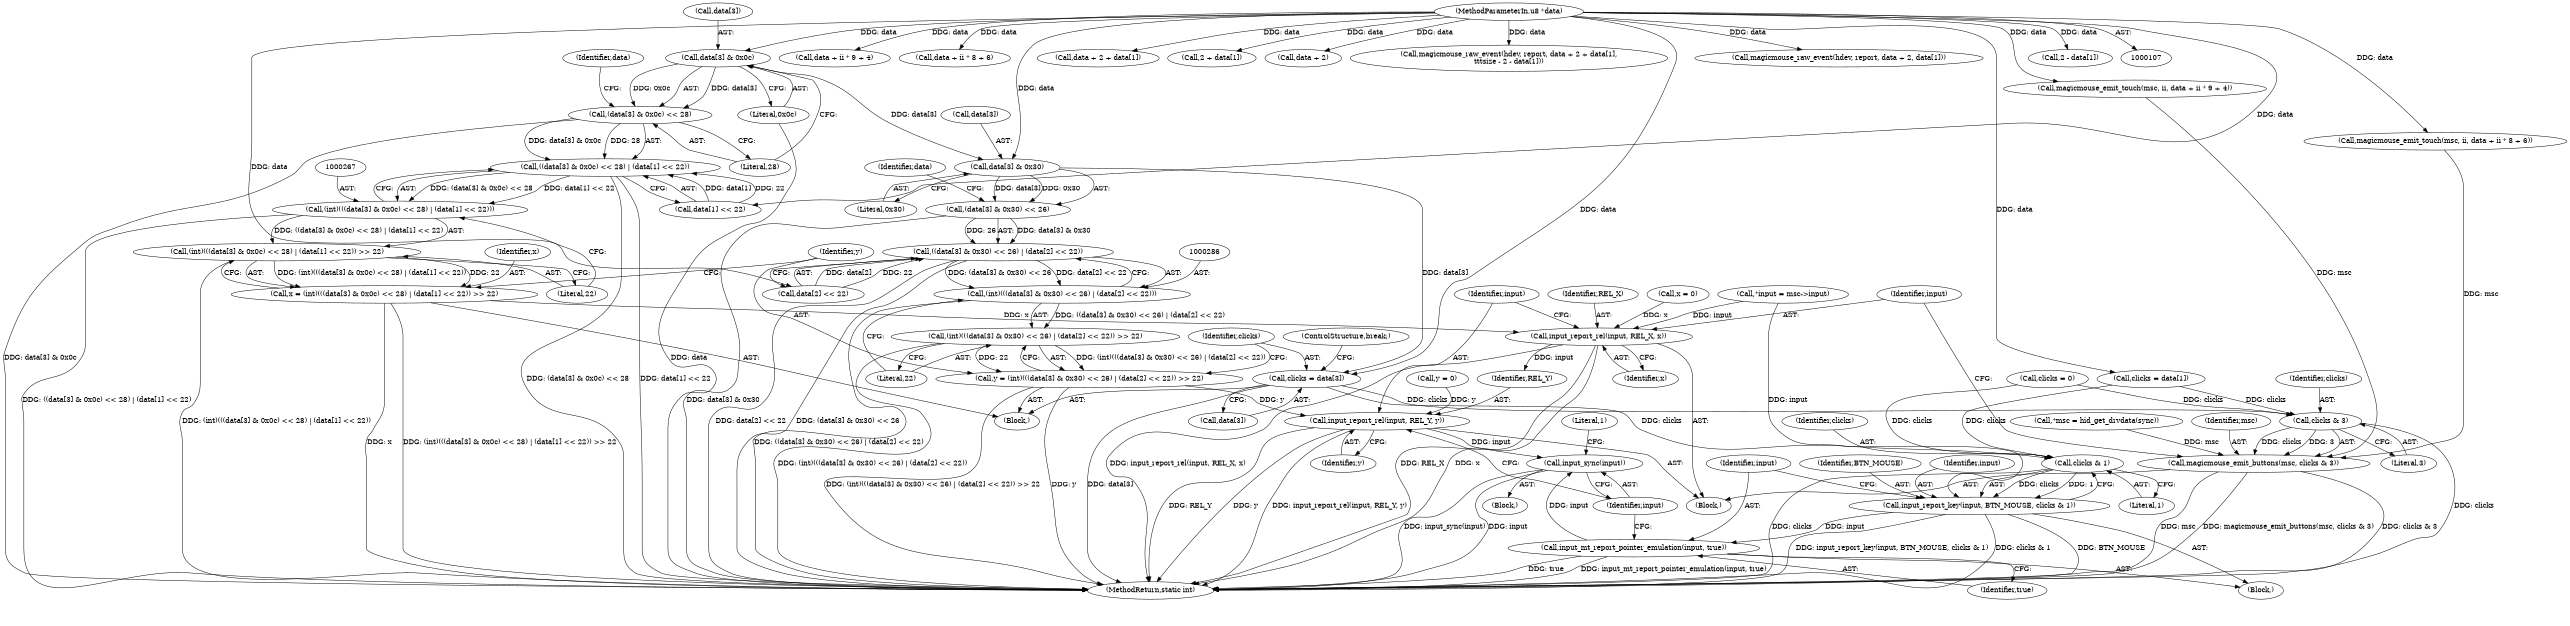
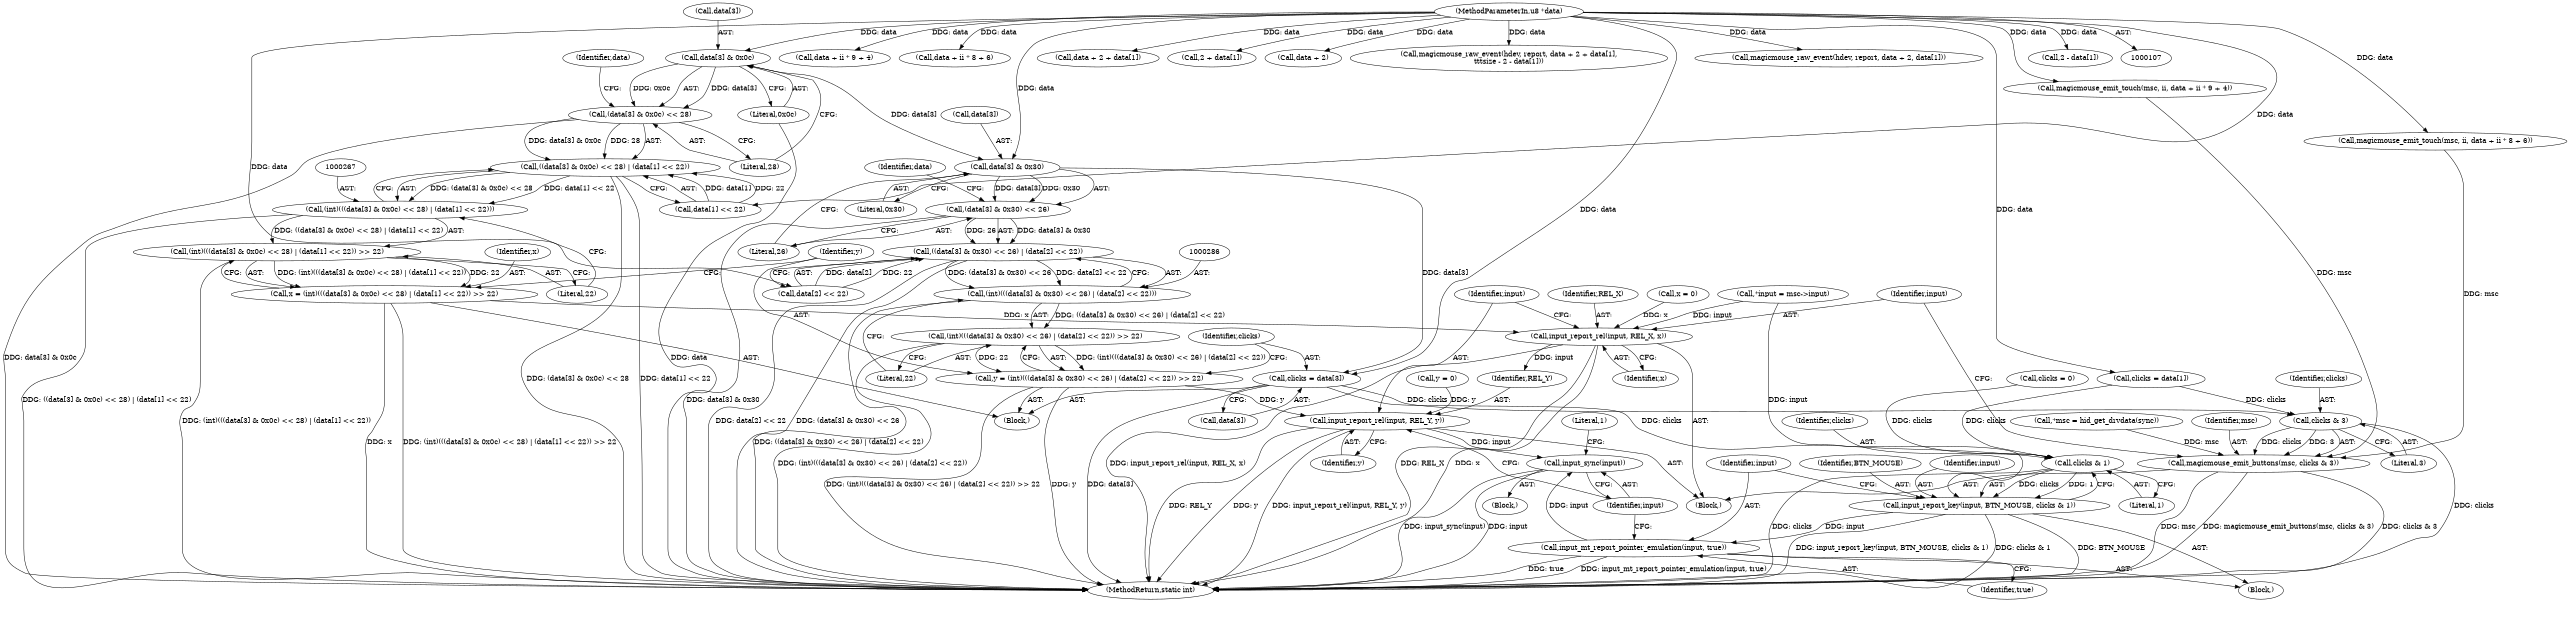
  digraph {
    n1 [label="(Call,data[3] & 0x0c)"]
    n2 [label="(Call,(data[3] & 0x0c) << 28)"]
    n3 [label="(Call,data[3] & 0x30)"]
    n4 [label="(Literal,0x0c)"]
    n5 [label="(MethodReturn,static int)"]
    n6 [label="(Call,((data[3] & 0x0c) << 28) | (data[1] << 22))"]
    n7 [label="(Literal,28)"]
    n8 [label="(Call,clicks = data[3])"]
    n9 [label="(Call,(data[3] & 0x30) << 26)"]
    n10 [label="(Literal,0x30)"]
    n11 [label="(MethodParameterIn,u8 *data)"]
    n12 [label="(Call,magicmouse_emit_touch(msc, ii, data + ii * 9 + 4))"]
    n13 [label="(Call,data + ii * 9 + 4)"]
    n14 [label="(Call,data + ii * 8 + 6)"]
    n15 [label="(Call,magicmouse_emit_touch(msc, ii, data + ii * 8 + 6))"]
    n16 [label="(Call,data + 2 + data[1])"]
    n17 [label="(Call,2 + data[1])"]
    n18 [label="(Call,data + 2)"]
    n19 [label="(Call,magicmouse_raw_event(hdev, report, data + 2 + data[1],\n\t\t\tsize - 2 - data[1]))"]
    n20 [label="(Call,clicks = data[1])"]
    n21 [label="(Call,magicmouse_raw_event(hdev, report, data + 2, data[1]))"]
    n22 [label="(Call,data[1] << 22)"]
    n23 [label="(Call,data[2] << 22)"]
    n24 [label="(Call,2 - data[1])"]
    1000107
    n26 [label="(Block,)"]
    n27 [label="(Call,clicks & 3)"]
    n28 [label="(Call,clicks & 1)"]
    n29 [label="(Call,data[3])"]
    n30 [label="(Call,magicmouse_emit_buttons(msc, clicks & 3))"]
    n31 [label="(Call,((data[3] & 0x30) << 26) | (data[2] << 22))"]
    n32 [label="(Call,(int)(((data[3] & 0x0c) << 28) | (data[1] << 22)))"]
    n33 [label="(Call,(int)(((data[3] & 0x0c) << 28) | (data[1] << 22)) >> 22)"]
    n34 [label="(Call,x = (int)(((data[3] & 0x0c) << 28) | (data[1] << 22)) >> 22)"]
    n35 [label="(Literal,22)"]
    n36 [label="(Call,input_report_rel(input, REL_X, x))"]
    n37 [label="(Block,)"]
    n38 [label="(Identifier,x)"]
    n39 [label="(Identifier,REL_Y)"]
    n40 [label="(Call,input_report_rel(input, REL_Y, y))"]
    n41 [label="(Call,input_sync(input))"]
    n42 [label="(Identifier,y)"]
    n43 [label="(Identifier,input)"]
    n44 [label="(Block,)"]
    n45 [label="(Call,input_mt_report_pointer_emulation(input, true))"]
+   n46 [label="(Literal,26)"]
    n47 [label="(Call,(int)(((data[3] & 0x30) << 26) | (data[2] << 22)))"]
    n48 [label="(Call,(int)(((data[3] & 0x30) << 26) | (data[2] << 22)) >> 22)"]
    n49 [label="(Call,y = (int)(((data[3] & 0x30) << 26) | (data[2] << 22)) >> 22)"]
    n50 [label="(Literal,22)"]
    n51 [label="(Literal,3)"]
    n52 [label="(Call,input_report_key(input, BTN_MOUSE, clicks & 1))"]
    n53 [label="(Literal,1)"]
    n54 [label="(Block,)"]
    n55 [label="(Identifier,true)"]
-   n56 [label="(ControlStructure,break;)"]
    n57 [label="(Identifier,input)"]
    n58 [label="(Identifier,data)"]
    n59 [label="(Call,*input = msc->input)"]
    n60 [label="(Identifier,clicks)"]
    n61 [label="(Call,data[3])"]
    n62 [label="(Identifier,BTN_MOUSE)"]
    n63 [label="(Identifier,clicks)"]
    n64 [label="(Identifier,REL_X)"]
    n65 [label="(Identifier,input)"]
    n66 [label="(Identifier,input)"]
    n67 [label="(Identifier,msc)"]
    n68 [label="(Call,x = 0)"]
    n69 [label="(Literal,1)"]
    n70 [label="(Call,data[3])"]
    n71 [label="(Identifier,input)"]
    n72 [label="(Identifier,x)"]
    n73 [label="(Call,*msc = hid_get_drvdata(sync))"]
    n74 [label="(Identifier,clicks)"]
    n75 [label="(Identifier,y)"]
    n76 [label="(Identifier,data)"]
    n77 [label="(Call,y = 0)"]
    n78 [label="(Call,clicks = 0)"]
    1000267
    1000286
    n1 -> n2 [label="AST: "]
    n1 -> n2 [label="DDG: data[3]"]
    n1 -> n2 [label="DDG: 0x0c"]
    n1 -> n3 [label="DDG: data[3]"]
    n1 -> n4 [label="CFG: "]
    n2 -> n5 [label="DDG: data[3] & 0x0c"]
    n2 -> n6 [label="AST: "]
    n2 -> n6 [label="DDG: data[3] & 0x0c"]
    n2 -> n6 [label="DDG: 28"]
    n2 -> n7 [label="CFG: "]
    n3 -> n8 [label="DDG: data[3]"]
    n3 -> n9 [label="AST: "]
    n3 -> n9 [label="DDG: data[3]"]
    n3 -> n9 [label="DDG: 0x30"]
    n3 -> n10 [label="CFG: "]
    n4 -> n1 [label="AST: "]
    n4 -> n5 [label="DDG: data"]
    n6 -> n5 [label="DDG: (data[3] & 0x0c) << 28"]
    n6 -> n5 [label="DDG: data[1] << 22"]
    n6 -> n22 [label="CFG: "]
    n6 -> n32 [label="AST: "]
    n6 -> n32 [label="DDG: (data[3] & 0x0c) << 28"]
    n6 -> n32 [label="DDG: data[1] << 22"]
    n7 -> n1 [label="CFG: "]
    n7 -> n2 [label="AST: "]
    n8 -> n5 [label="DDG: data[3]"]
    n8 -> n26 [label="AST: "]
    n8 -> n27 [label="DDG: clicks"]
    n8 -> n28 [label="DDG: clicks"]
    n8 -> n29 [label="CFG: "]
    n9 -> n5 [label="DDG: data[3] & 0x30"]
    n9 -> n31 [label="AST: "]
    n9 -> n31 [label="DDG: data[3] & 0x30"]
    n9 -> n31 [label="DDG: 26"]
+   n9 -> n46 [label="CFG: "]
    n10 -> n3 [label="AST: "]
    n11 -> n1 [label="DDG: data"]
    n11 -> n3 [label="DDG: data"]
    n11 -> n8 [label="DDG: data"]
    n11 -> n12 [label="DDG: data"]
    n11 -> n13 [label="DDG: data"]
    n11 -> n14 [label="DDG: data"]
    n11 -> n15 [label="DDG: data"]
    n11 -> n16 [label="DDG: data"]
    n11 -> n17 [label="DDG: data"]
    n11 -> n18 [label="DDG: data"]
    n11 -> n19 [label="DDG: data"]
    n11 -> n20 [label="DDG: data"]
    n11 -> n21 [label="DDG: data"]
    n11 -> n22 [label="DDG: data"]
    n11 -> n23 [label="DDG: data"]
    n11 -> n24 [label="DDG: data"]
    n11 -> 1000107 [label="AST: "]
    n12 -> n30 [label="DDG: msc"]
    n15 -> n30 [label="DDG: msc"]
    n20 -> n27 [label="DDG: clicks"]
    n20 -> n28 [label="DDG: clicks"]
    n22 -> n6 [label="AST: "]
    n22 -> n6 [label="DDG: data[1]"]
    n22 -> n6 [label="DDG: 22"]
    n23 -> n31 [label="AST: "]
    n23 -> n31 [label="DDG: data[2]"]
    n23 -> n31 [label="DDG: 22"]
    n27 -> n5 [label="DDG: clicks"]
    n27 -> n30 [label="AST: "]
    n27 -> n30 [label="DDG: clicks"]
    n27 -> n30 [label="DDG: 3"]
    n27 -> n51 [label="CFG: "]
    n28 -> n5 [label="DDG: clicks"]
    n28 -> n52 [label="AST: "]
    n28 -> n52 [label="DDG: clicks"]
    n28 -> n52 [label="DDG: 1"]
    n28 -> n53 [label="CFG: "]
    n29 -> n8 [label="AST: "]
    n30 -> n5 [label="DDG: clicks & 3"]
    n30 -> n5 [label="DDG: msc"]
    n30 -> n5 [label="DDG: magicmouse_emit_buttons(msc, clicks & 3)"]
    n30 -> n37 [label="AST: "]
    n31 -> n5 [label="DDG: data[2] << 22"]
    n31 -> n5 [label="DDG: (data[3] & 0x30) << 26"]
    n31 -> n23 [label="CFG: "]
    n31 -> n47 [label="AST: "]
    n31 -> n47 [label="DDG: (data[3] & 0x30) << 26"]
    n31 -> n47 [label="DDG: data[2] << 22"]
    n32 -> n5 [label="DDG: ((data[3] & 0x0c) << 28) | (data[1] << 22)"]
    n32 -> n6 [label="CFG: "]
    n32 -> n33 [label="AST: "]
    n32 -> n33 [label="DDG: ((data[3] & 0x0c) << 28) | (data[1] << 22)"]
    n33 -> n5 [label="DDG: (int)(((data[3] & 0x0c) << 28) | (data[1] << 22))"]
    n33 -> n34 [label="AST: "]
    n33 -> n34 [label="DDG: (int)(((data[3] & 0x0c) << 28) | (data[1] << 22))"]
    n33 -> n34 [label="DDG: 22"]
    n33 -> n35 [label="CFG: "]
    n34 -> n5 [label="DDG: (int)(((data[3] & 0x0c) << 28) | (data[1] << 22)) >> 22"]
    n34 -> n5 [label="DDG: x"]
    n34 -> n26 [label="AST: "]
    n34 -> n33 [label="CFG: "]
    n34 -> n36 [label="DDG: x"]
    n35 -> n32 [label="CFG: "]
    n35 -> n33 [label="AST: "]
    n36 -> n5 [label="DDG: input_report_rel(input, REL_X, x)"]
    n36 -> n5 [label="DDG: REL_X"]
    n36 -> n5 [label="DDG: x"]
    n36 -> n37 [label="AST: "]
    n36 -> n38 [label="CFG: "]
    n36 -> n39 [label="DDG: input"]
    n38 -> n36 [label="AST: "]
    n39 -> n40 [label="AST: "]
    n40 -> n5 [label="DDG: input_report_rel(input, REL_Y, y)"]
    n40 -> n5 [label="DDG: REL_Y"]
    n40 -> n5 [label="DDG: y"]
    n40 -> n37 [label="AST: "]
    n40 -> n41 [label="DDG: input"]
    n40 -> n42 [label="CFG: "]
    n41 -> n5 [label="DDG: input"]
    n41 -> n5 [label="DDG: input_sync(input)"]
    n41 -> n43 [label="CFG: "]
    n41 -> n44 [label="AST: "]
    n42 -> n40 [label="AST: "]
    n43 -> n40 [label="CFG: "]
    n43 -> n41 [label="AST: "]
    n43 -> n45 [label="CFG: "]
    n45 -> n5 [label="DDG: true"]
    n45 -> n5 [label="DDG: input_mt_report_pointer_emulation(input, true)"]
    n45 -> n41 [label="DDG: input"]
    n45 -> n54 [label="AST: "]
    n45 -> n55 [label="CFG: "]
+   n46 -> n3 [label="CFG: "]
+   n46 -> n9 [label="AST: "]
    n47 -> n5 [label="DDG: ((data[3] & 0x30) << 26) | (data[2] << 22)"]
    n47 -> n31 [label="CFG: "]
    n47 -> n48 [label="AST: "]
    n47 -> n48 [label="DDG: ((data[3] & 0x30) << 26) | (data[2] << 22)"]
    n48 -> n5 [label="DDG: (int)(((data[3] & 0x30) << 26) | (data[2] << 22))"]
    n48 -> n49 [label="AST: "]
    n48 -> n49 [label="DDG: (int)(((data[3] & 0x30) << 26) | (data[2] << 22))"]
    n48 -> n49 [label="DDG: 22"]
    n48 -> n50 [label="CFG: "]
    n49 -> n5 [label="DDG: (int)(((data[3] & 0x30) << 26) | (data[2] << 22)) >> 22"]
    n49 -> n5 [label="DDG: y"]
    n49 -> n26 [label="AST: "]
    n49 -> n40 [label="DDG: y"]
    n49 -> n48 [label="CFG: "]
    n50 -> n47 [label="CFG: "]
    n50 -> n48 [label="AST: "]
    n51 -> n27 [label="AST: "]
    n52 -> n5 [label="DDG: clicks & 1"]
    n52 -> n5 [label="DDG: BTN_MOUSE"]
    n52 -> n5 [label="DDG: input_report_key(input, BTN_MOUSE, clicks & 1)"]
    n52 -> n28 [label="CFG: "]
    n52 -> n45 [label="DDG: input"]
    n52 -> n54 [label="AST: "]
    n53 -> n28 [label="AST: "]
    n55 -> n45 [label="AST: "]
-   n56 -> n8 [label="CFG: "]
    n57 -> n45 [label="AST: "]
    n57 -> n52 [label="CFG: "]
    n58 -> n2 [label="CFG: "]
    n59 -> n36 [label="DDG: input"]
    n59 -> n52 [label="DDG: input"]
    n60 -> n8 [label="AST: "]
    n60 -> n49 [label="CFG: "]
    n61 -> n1 [label="AST: "]
    n62 -> n52 [label="AST: "]
    n63 -> n28 [label="AST: "]
    n64 -> n36 [label="AST: "]
    n65 -> n30 [label="CFG: "]
    n65 -> n36 [label="AST: "]
    n66 -> n36 [label="CFG: "]
    n66 -> n40 [label="AST: "]
    n67 -> n30 [label="AST: "]
    n68 -> n36 [label="DDG: x"]
    n69 -> n41 [label="CFG: "]
    n70 -> n3 [label="AST: "]
    n71 -> n52 [label="AST: "]
    n72 -> n34 [label="AST: "]
    n73 -> n30 [label="DDG: msc"]
    n74 -> n27 [label="AST: "]
    n75 -> n34 [label="CFG: "]
    n75 -> n49 [label="AST: "]
    n76 -> n9 [label="CFG: "]
    n77 -> n40 [label="DDG: y"]
-   n78 -> n27 [label="DDG: clicks"]
    n78 -> n28 [label="DDG: clicks"]
    1000267 -> n32 [label="AST: "]
    1000286 -> n47 [label="AST: "]
  }
